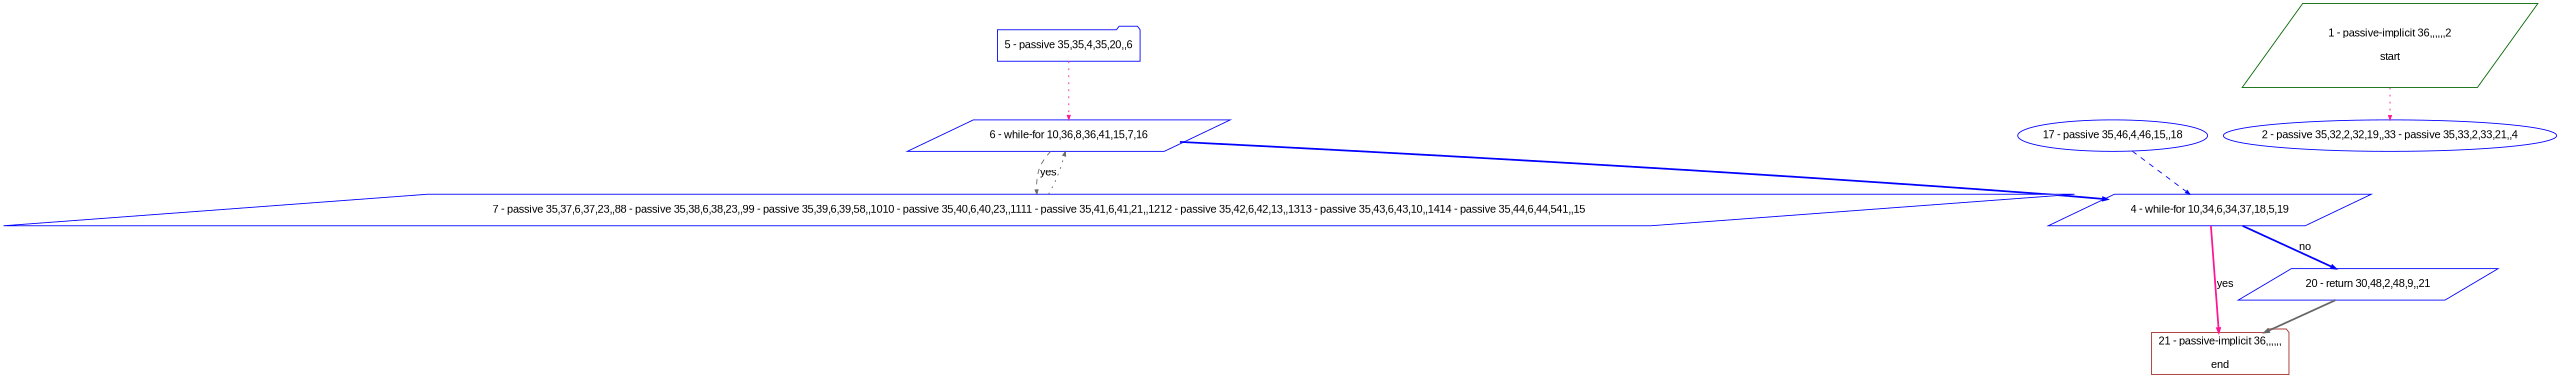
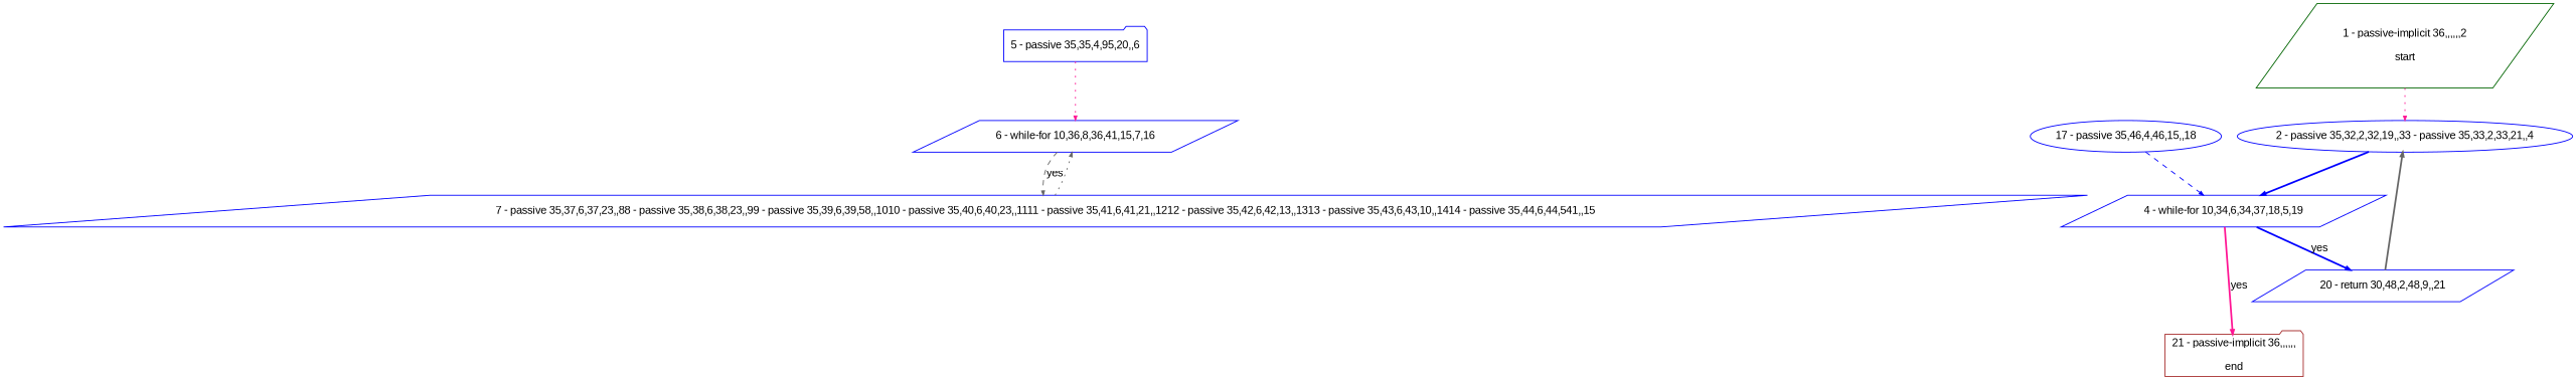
  digraph {
    bgcolor=white
    compound=true
    fillcolor="#FFFFCC"
    fontname=Arial
    fontsize=12
    pack=true
    packmode=clust
    style="rounded,filled"
    node [color="#0000ff" compound=true fillcolor="#ffffff" fixedsize=false fontname=Arial fontsize=12 node_initialized=no shape=parallelogram style=filled]
    edge [arrowhead=normal arrowsize=0.5 arrowtail=none color=blue compound=true dir=forward fontcolor=black fontname=Arial fontsize=12 style=bold]
    n1 [label="2 - passive 35,32,2,32,19,,33 - passive 35,33,2,33,21,,4" shape=ellipse]
    n2 [label="4 - while-for 10,34,6,34,37,18,5,19"]
    n3 [label="20 - return 30,48,2,48,9,,21"]
    n4 [color="#a52a2a" label="21 - passive-implicit 36,,,,,,\n\nend" shape=folder]
    n5 [color="#006400" label="1 - passive-implicit 36,,,,,,2\n\nstart"]
-   n6 [label="5 - passive 35,35,4,35,20,,6" shape=folder]
+   n6 [label="5 - passive 35,35,4,95,20,,6" shape=folder]
    n7 [label="6 - while-for 10,36,8,36,41,15,7,16"]
    n8 [label="7 - passive 35,37,6,37,23,,88 - passive 35,38,6,38,23,,99 - passive 35,39,6,39,58,,1010 - passive 35,40,6,40,23,,1111 - passive 35,41,6,41,21,,1212 - passive 35,42,6,42,13,,1313 - passive 35,43,6,43,10,,1414 - passive 35,44,6,44,541,,15"]
    n9 [label="17 - passive 35,46,4,46,15,,18" shape=ellipse]
-   n7 -> n2
-   n2 -> n3 [label=no]
+   n1 -> n2
+   n2 -> n3 [label=yes]
    n2 -> n4 [color=deeppink label=yes]
-   n3 -> n4 [color=gray40]
+   n3 -> n1 [color=gray40]
    n5 -> n1 [color=deeppink style=dotted]
    n6 -> n7 [color=deeppink style=dotted]
    n7 -> n8 [color=gray40 label=yes style=dashed]
    n8 -> n7 [color=gray40 style=dotted]
    n9 -> n2 [style=dashed]
  }
